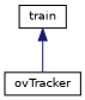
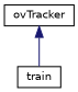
  digraph {
    rankdir=TB
    node [color=black fillcolor=white fontname=Helvetica fontsize=10 shape=record style=filled]
    n1 [height=0.2 label=ovTracker width=0.4]
    n2 [height=0.2 label=train width=0.4]
-   n2 -> n1 [color=midnightblue dir=back fontname=Helvetica fontsize=10 labelfontname=Helvetica labelfontsize=10 style=solid]
+   n1 -> n2 [color=midnightblue dir=back fontname=Helvetica fontsize=10 labelfontname=Helvetica labelfontsize=10 style=solid]
  }
